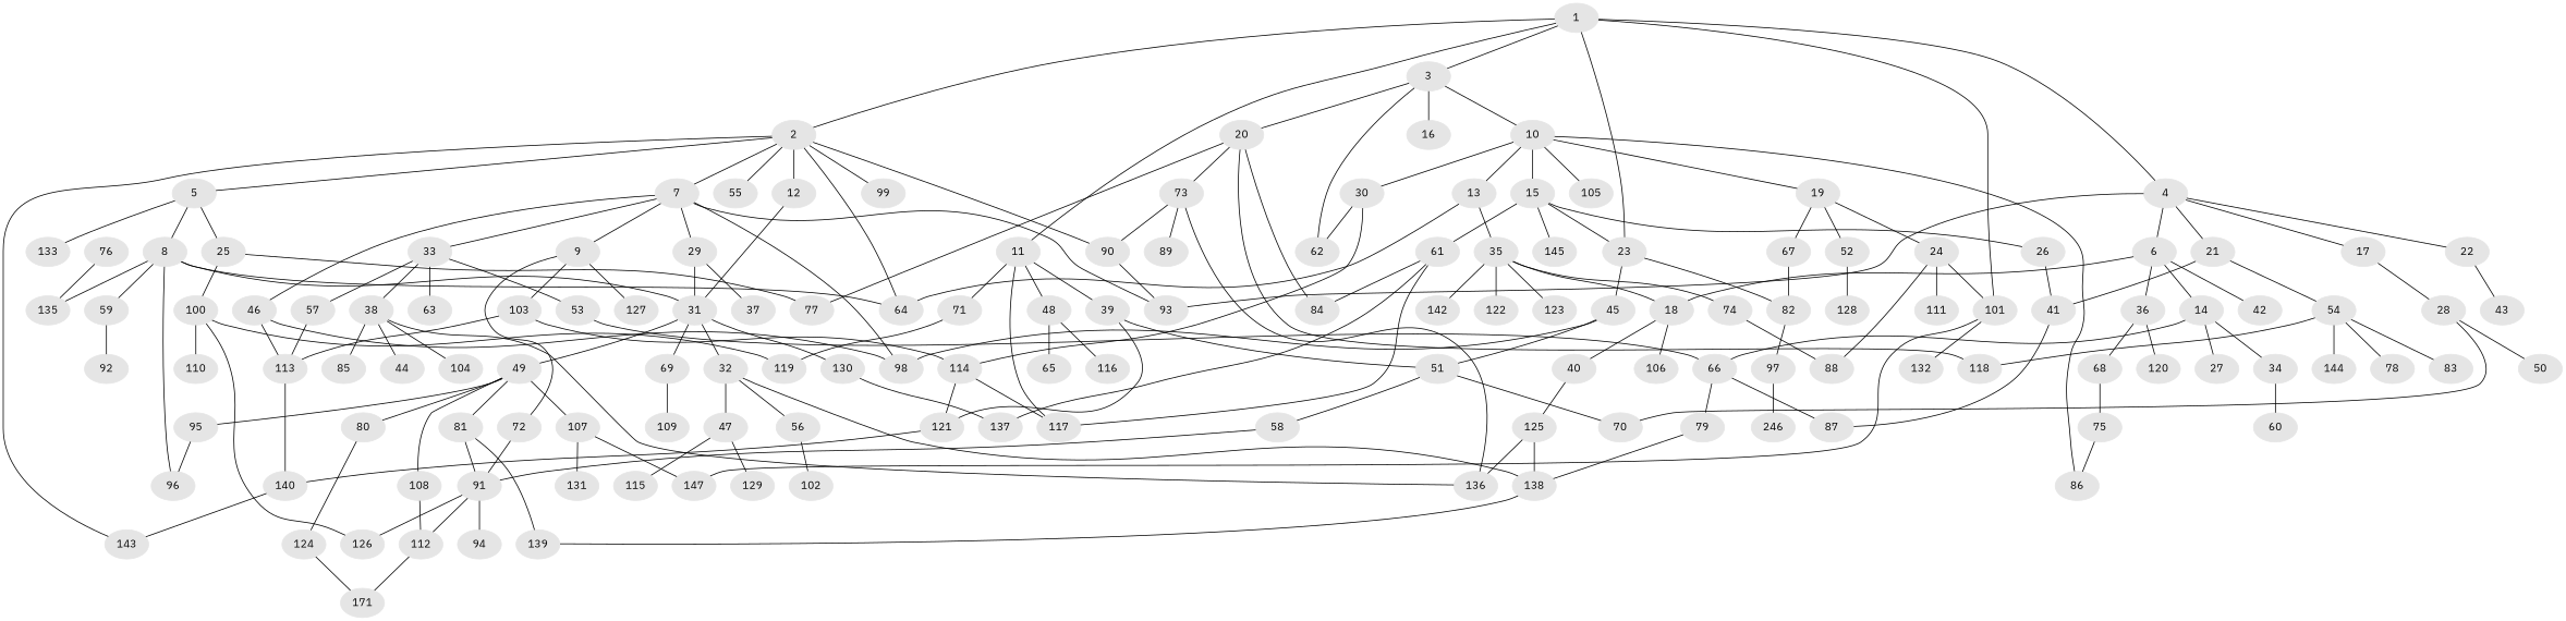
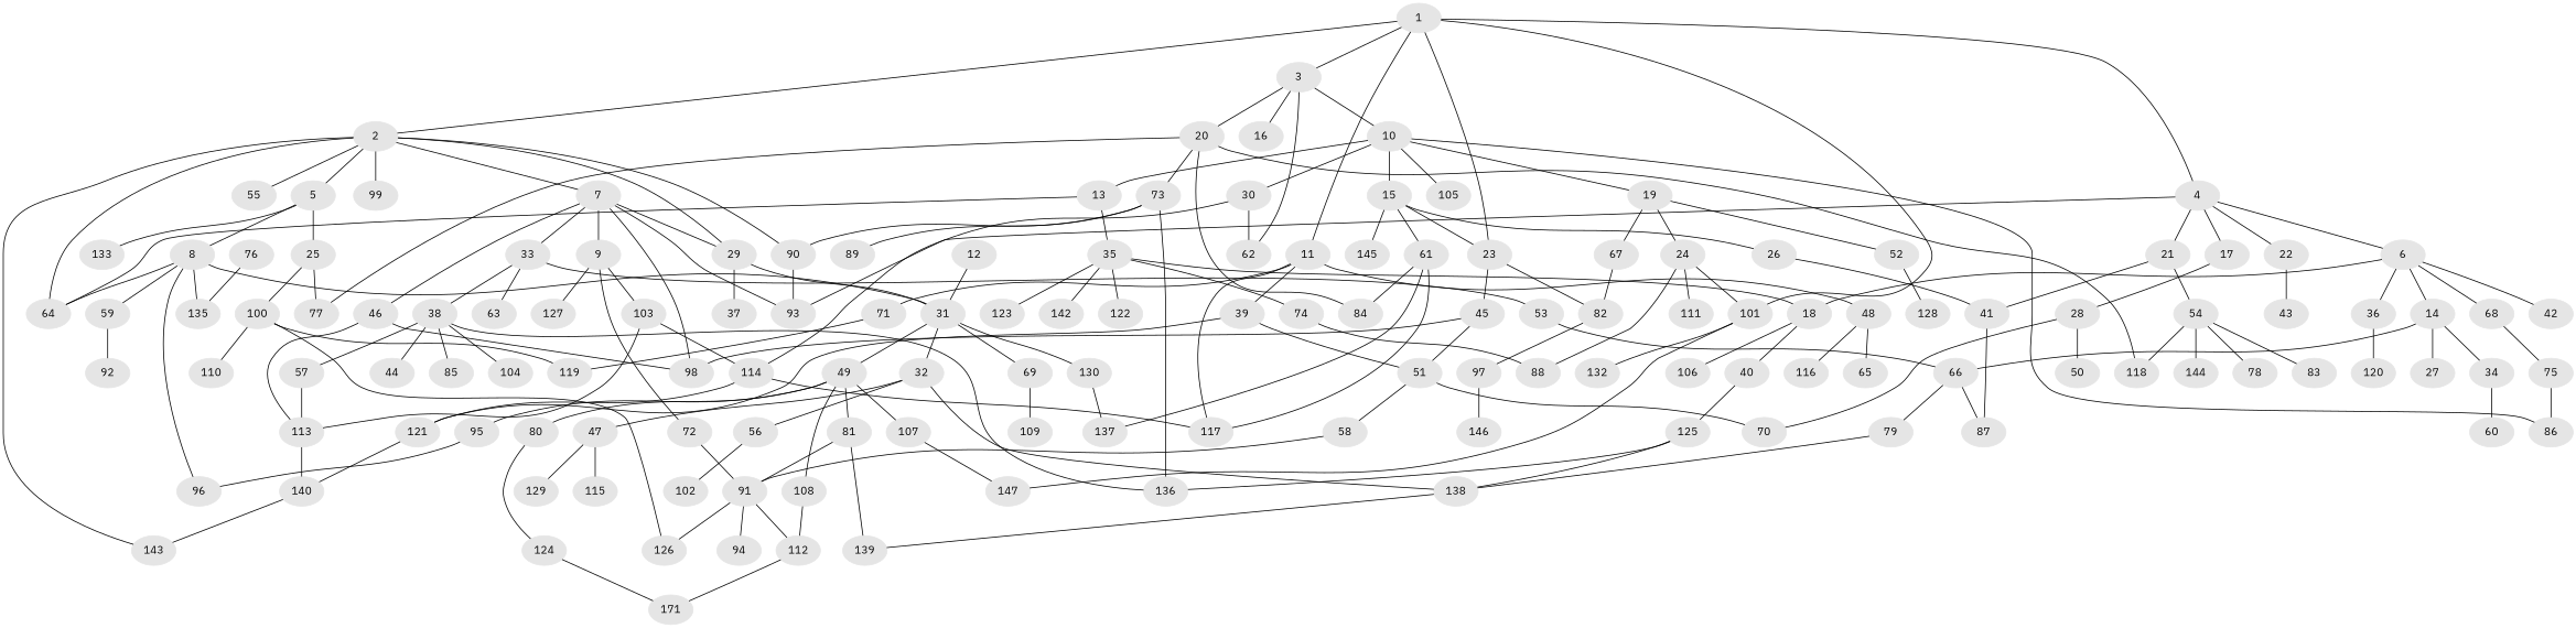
  graph {
    fontname="IBM Plex Sans"
    node [color=gray90 fontname="IBM Plex Sans" style=filled]
    edge [fontname="IBM Plex Sans"]
    1
    2
    3
    4
    11
    23
    101
    5
    7
    12
    55
    64
    90
    99
    143
    10
    16
    20
    62
    6
    17
    21
    22
    93
    39
    48
    71
    117
    45
    82
    132
    147
    8
    25
    133
    9
    29
    33
    46
    98
    31
    13
    15
    19
    30
    86
    105
    73
    77
    84
    118
    14
    18
    36
    42
    28
    41
    54
    43
    59
    96
    135
    100
    27
    34
    66
    40
    106
    68
    120
    72
    103
    127
    37
    38
    53
    57
    63
    113
    32
    49
    69
    130
    92
    91
    114
    35
    26
    61
    145
    24
    52
    67
    51
    121
    65
    116
    119
    74
    122
    123
    142
    60
    87
    79
    137
    50
    70
    125
    88
    111
    128
    136
    89
    78
    83
    144
    97
    126
    110
    47
    56
    138
    80
    81
    95
    107
    108
    109
    115
    129
    102
    139
    44
    85
    104
    75
    58
    140
    76
    124
-   131
    112
    94
    n145 [label=171]
-   146 [label=246]
+   146
    1 -- 2
    1 -- 3
    1 -- 4
    1 -- 11
    1 -- 23
    1 -- 101
    2 -- 5
    2 -- 7
-   2 -- 12
+   2 -- 29
    2 -- 55
    2 -- 64
    2 -- 90
    2 -- 99
    2 -- 143
    3 -- 10
    3 -- 16
    3 -- 20
    3 -- 62
    4 -- 6
    4 -- 17
    4 -- 21
    4 -- 22
    4 -- 93
    11 -- 39
    11 -- 48
    11 -- 71
    11 -- 117
    23 -- 45
    23 -- 82
    101 -- 132
    101 -- 147
    5 -- 8
    5 -- 25
    5 -- 133
    7 -- 93
    7 -- 9
    7 -- 29
    7 -- 33
    7 -- 46
    7 -- 98
    12 -- 31
    90 -- 93
    10 -- 13
    10 -- 15
    10 -- 19
    10 -- 30
    10 -- 86
    10 -- 105
    20 -- 73
    20 -- 77
    20 -- 84
    20 -- 118
    6 -- 14
    6 -- 18
    6 -- 36
    6 -- 42
    17 -- 28
    21 -- 41
    21 -- 54
    22 -- 43
    39 -- 51
    39 -- 121
    48 -- 65
    48 -- 116
    71 -- 119
    45 -- 98
    45 -- 51
    82 -- 97
    8 -- 64
    8 -- 31
    8 -- 59
    8 -- 96
    8 -- 135
    25 -- 77
    25 -- 100
    9 -- 72
    9 -- 103
    9 -- 127
    29 -- 31
    29 -- 37
    33 -- 38
    33 -- 53
-   33 -- 57
+   38 -- 57
    33 -- 63
    46 -- 98
    46 -- 113
    31 -- 32
    31 -- 49
    31 -- 69
    31 -- 130
    13 -- 64
    13 -- 35
    15 -- 23
    15 -- 26
    15 -- 61
    15 -- 145
    19 -- 24
    19 -- 52
    19 -- 67
    30 -- 62
    30 -- 114
    73 -- 90
    73 -- 136
    73 -- 89
    14 -- 27
    14 -- 34
    14 -- 66
    18 -- 40
    18 -- 106
-   36 -- 68
+   6 -- 68
    36 -- 120
    28 -- 50
    28 -- 70
    41 -- 87
    54 -- 118
    54 -- 78
    54 -- 83
    54 -- 144
    59 -- 92
    100 -- 119
    100 -- 126
    100 -- 110
    34 -- 60
    66 -- 87
    66 -- 79
    40 -- 125
    68 -- 75
    72 -- 91
    103 -- 113
    103 -- 114
    38 -- 136
    38 -- 44
    38 -- 85
    38 -- 104
    53 -- 66
    57 -- 113
    113 -- 140
    32 -- 47
    32 -- 56
    32 -- 138
    49 -- 80
    49 -- 81
    49 -- 95
    49 -- 107
    49 -- 108
    69 -- 109
    130 -- 137
    91 -- 126
    91 -- 112
    91 -- 94
    114 -- 117
    114 -- 121
    35 -- 18
    35 -- 74
    35 -- 122
    35 -- 123
    35 -- 142
    26 -- 41
    61 -- 117
    61 -- 84
    61 -- 137
    24 -- 101
    24 -- 88
    24 -- 111
    52 -- 128
    67 -- 82
    51 -- 70
    51 -- 58
    121 -- 140
    74 -- 88
    79 -- 138
    125 -- 136
    125 -- 138
    97 -- 146
    47 -- 115
    47 -- 129
    56 -- 102
    138 -- 139
    80 -- 124
    81 -- 91
    81 -- 139
    95 -- 96
    107 -- 147
-   107 -- 131
    108 -- 112
    75 -- 86
    58 -- 91
    140 -- 143
    76 -- 135
    124 -- n145
    112 -- n145
  }
